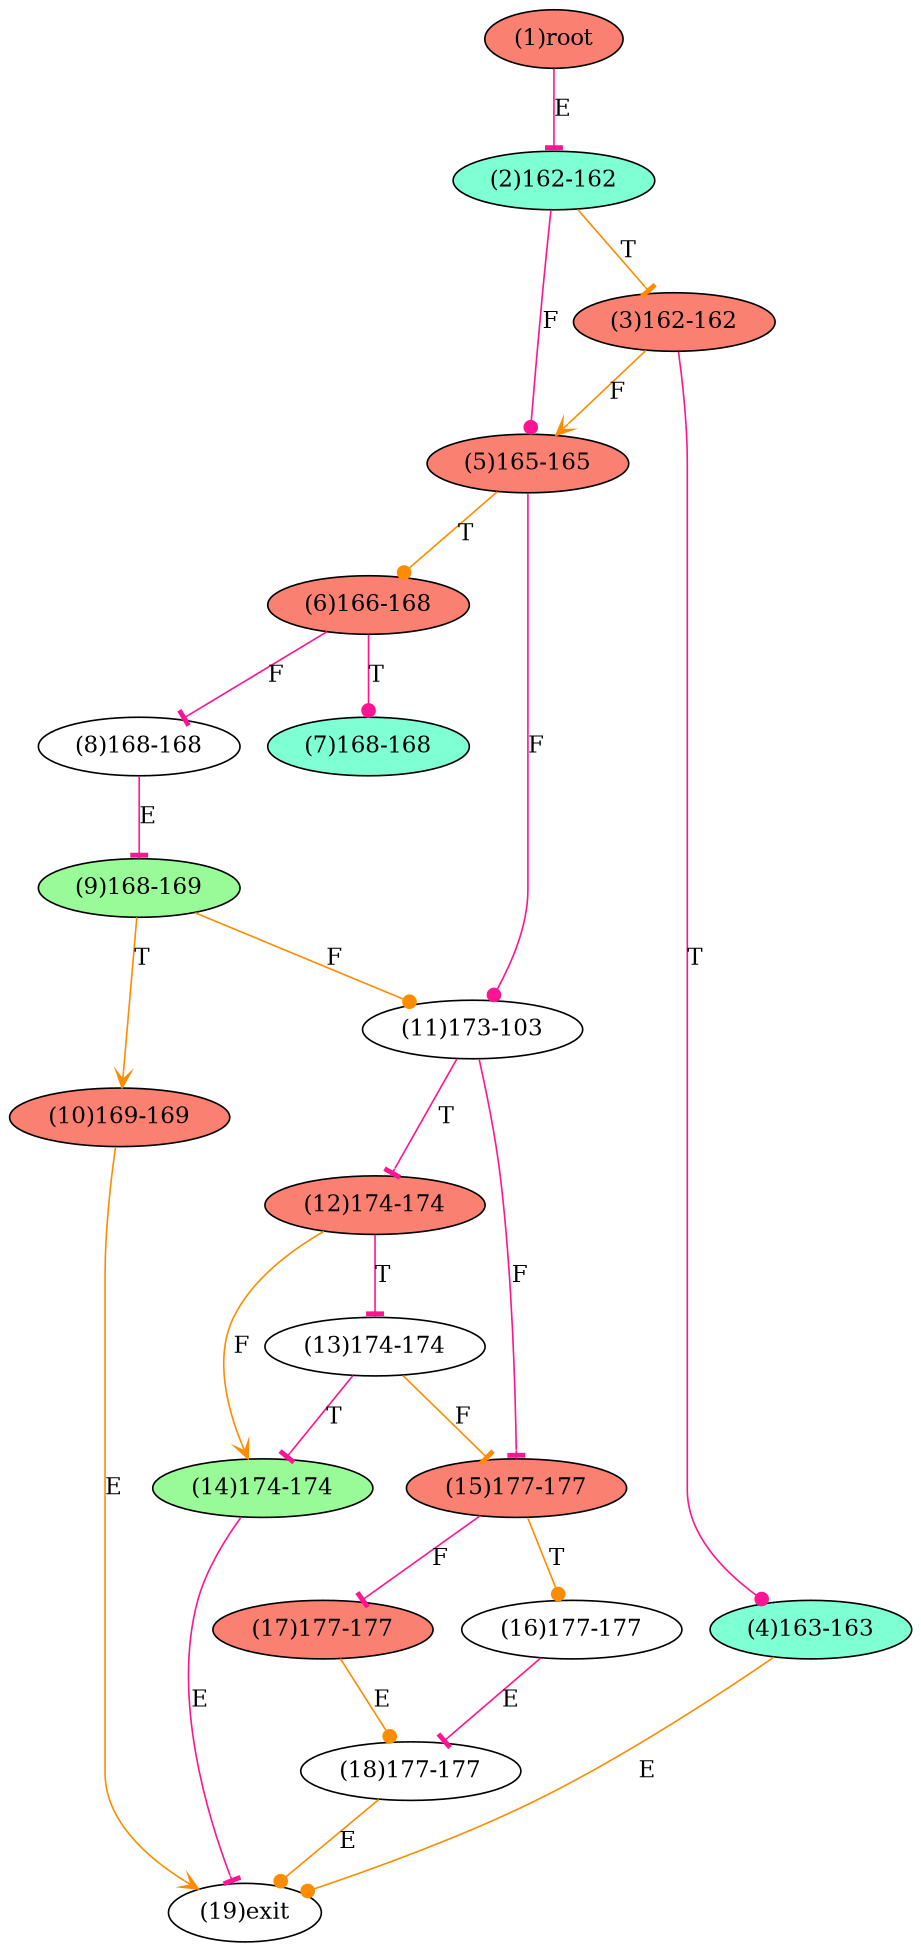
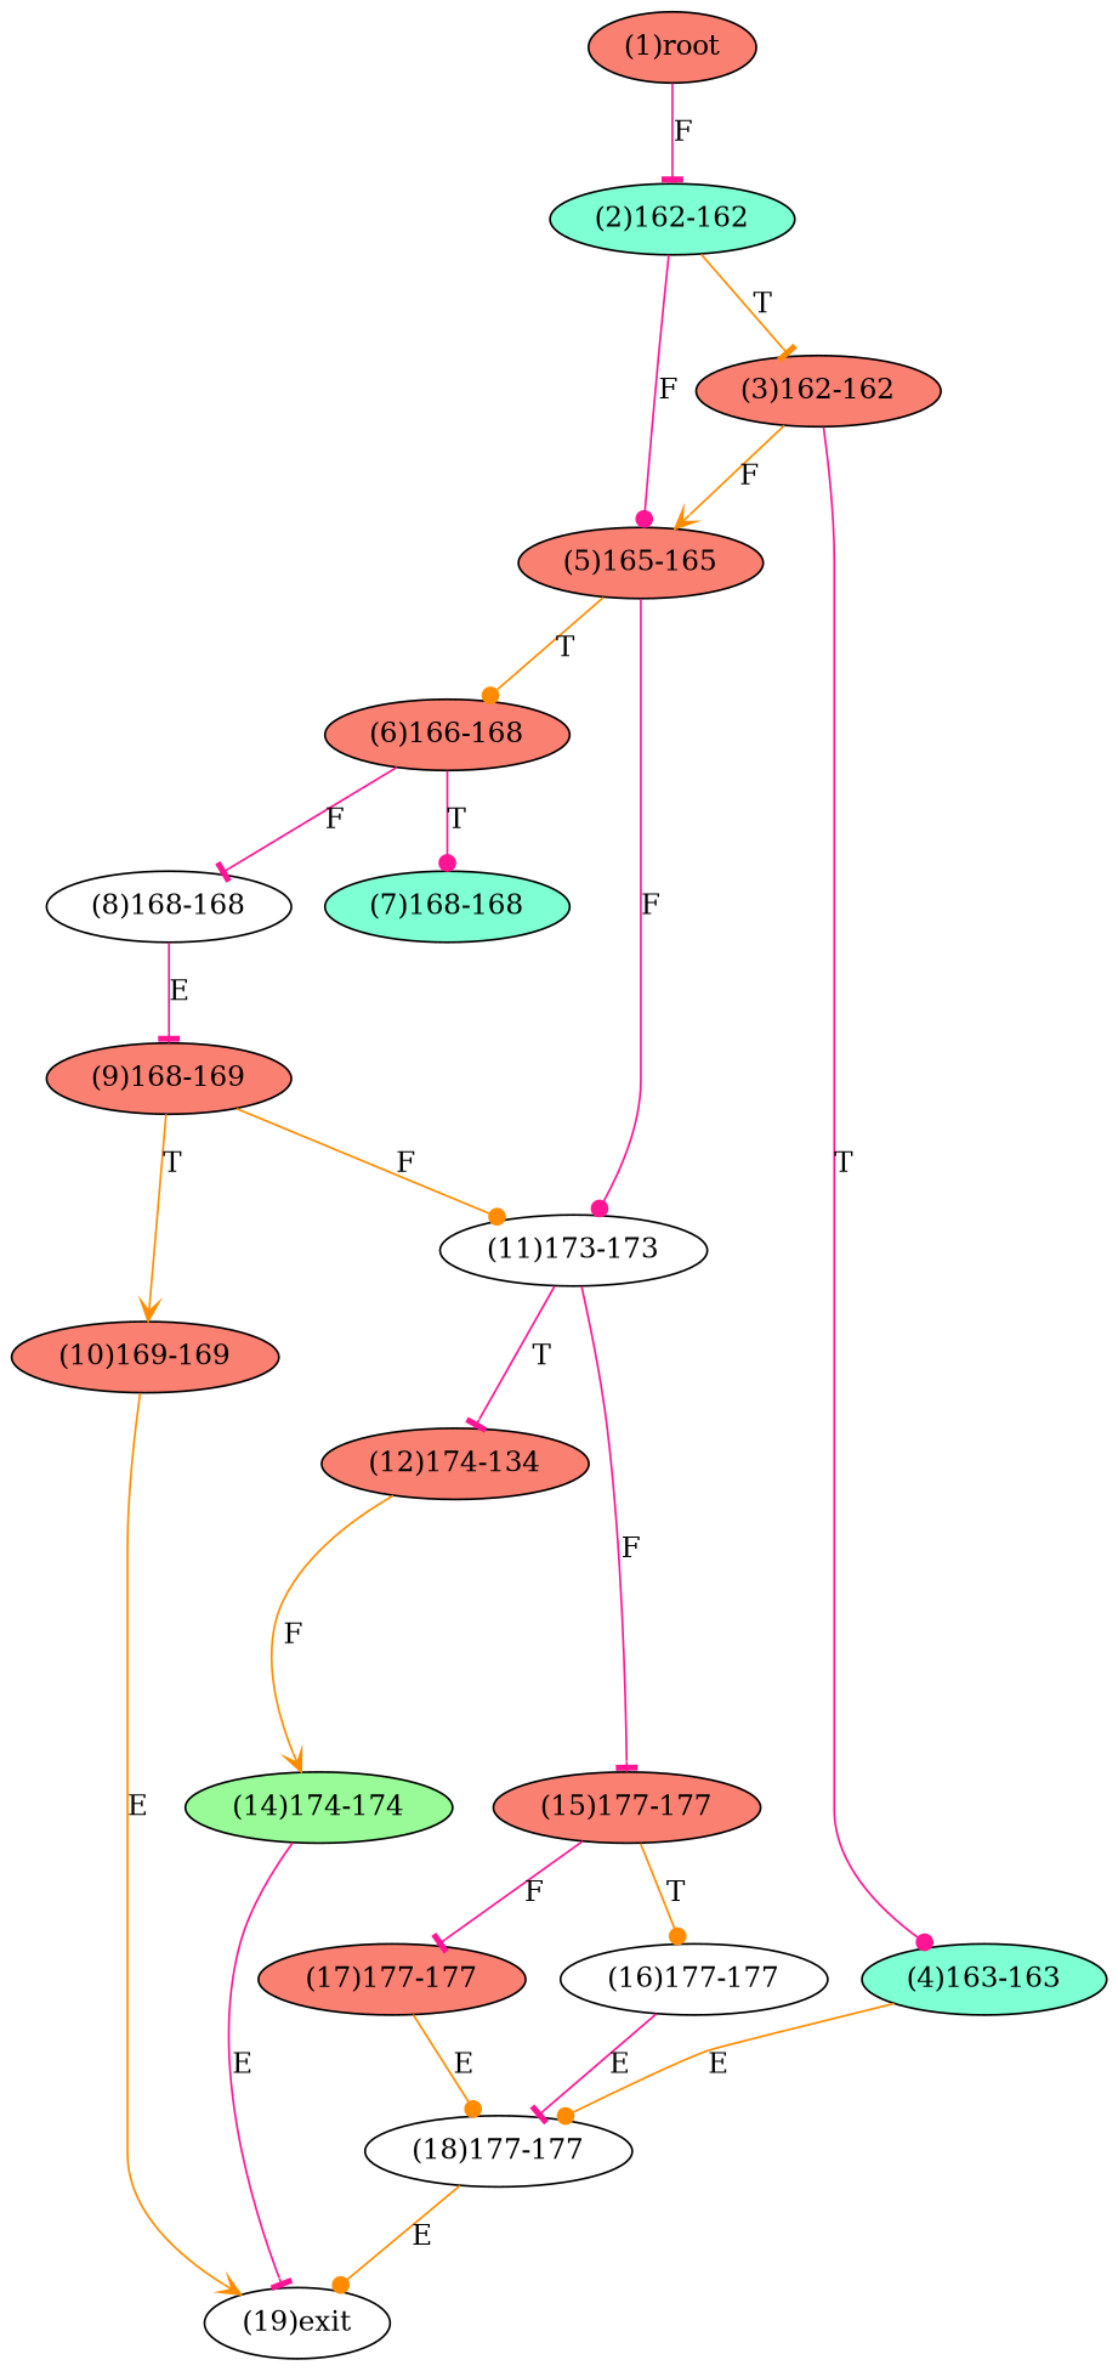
  digraph {
    node [fillcolor=salmon style=filled]
    edge [arrowhead=tee color=deeppink]
    n1 [label="(1)root"]
    n2 [fillcolor=aquamarine label="(2)162-162"]
    n3 [label="(3)162-162"]
    n4 [label="(5)165-165"]
    n5 [fillcolor=aquamarine label="(4)163-163"]
    n6 [label="(6)166-168"]
-   n7 [fillcolor=white label="(11)173-103"]
+   n7 [fillcolor=white label="(11)173-173"]
    n8 [fillcolor=white label="(19)exit"]
    n9 [fillcolor=aquamarine label="(7)168-168"]
    n10 [fillcolor=white label="(8)168-168"]
-   n11 [label="(12)174-174"]
+   n11 [label="(12)174-134"]
    n12 [label="(15)177-177"]
-   n13 [fillcolor=palegreen label="(9)168-169"]
+   n13 [label="(9)168-169"]
    n14 [label="(10)169-169"]
-   n15 [fillcolor=white label="(13)174-174"]
    n16 [fillcolor=palegreen label="(14)174-174"]
    n17 [label="(17)177-177"]
    n18 [fillcolor=white label="(16)177-177"]
    n19 [fillcolor=white label="(18)177-177"]
-   n1 -> n2 [label=E]
+   n1 -> n2 [label=F]
    n2 -> n3 [color=darkorange label=T]
    n2 -> n4 [arrowhead=dot label=F]
    n3 -> n4 [arrowhead=vee color=darkorange label=F]
    n3 -> n5 [arrowhead=dot label=T]
    n4 -> n6 [arrowhead=dot color=darkorange label=T]
    n4 -> n7 [arrowhead=dot label=F]
-   n5 -> n8 [arrowhead=dot color=darkorange label=E]
+   n5 -> n19 [arrowhead=dot color=darkorange label=E]
    n6 -> n9 [arrowhead=dot label=T]
    n6 -> n10 [label=F]
    n7 -> n11 [label=T]
    n7 -> n12 [label=F]
    n10 -> n13 [label=E]
-   n11 -> n15 [label=T]
    n11 -> n16 [arrowhead=vee color=darkorange label=F]
    n12 -> n17 [label=F]
    n12 -> n18 [arrowhead=dot color=darkorange label=T]
    n13 -> n7 [arrowhead=dot color=darkorange label=F]
    n13 -> n14 [arrowhead=vee color=darkorange label=T]
    n14 -> n8 [arrowhead=vee color=darkorange label=E]
-   n15 -> n12 [color=darkorange label=F]
-   n15 -> n16 [label=T]
    n16 -> n8 [label=E]
    n17 -> n19 [arrowhead=dot color=darkorange label=E]
    n18 -> n19 [label=E]
    n19 -> n8 [arrowhead=dot color=darkorange label=E]
  }
